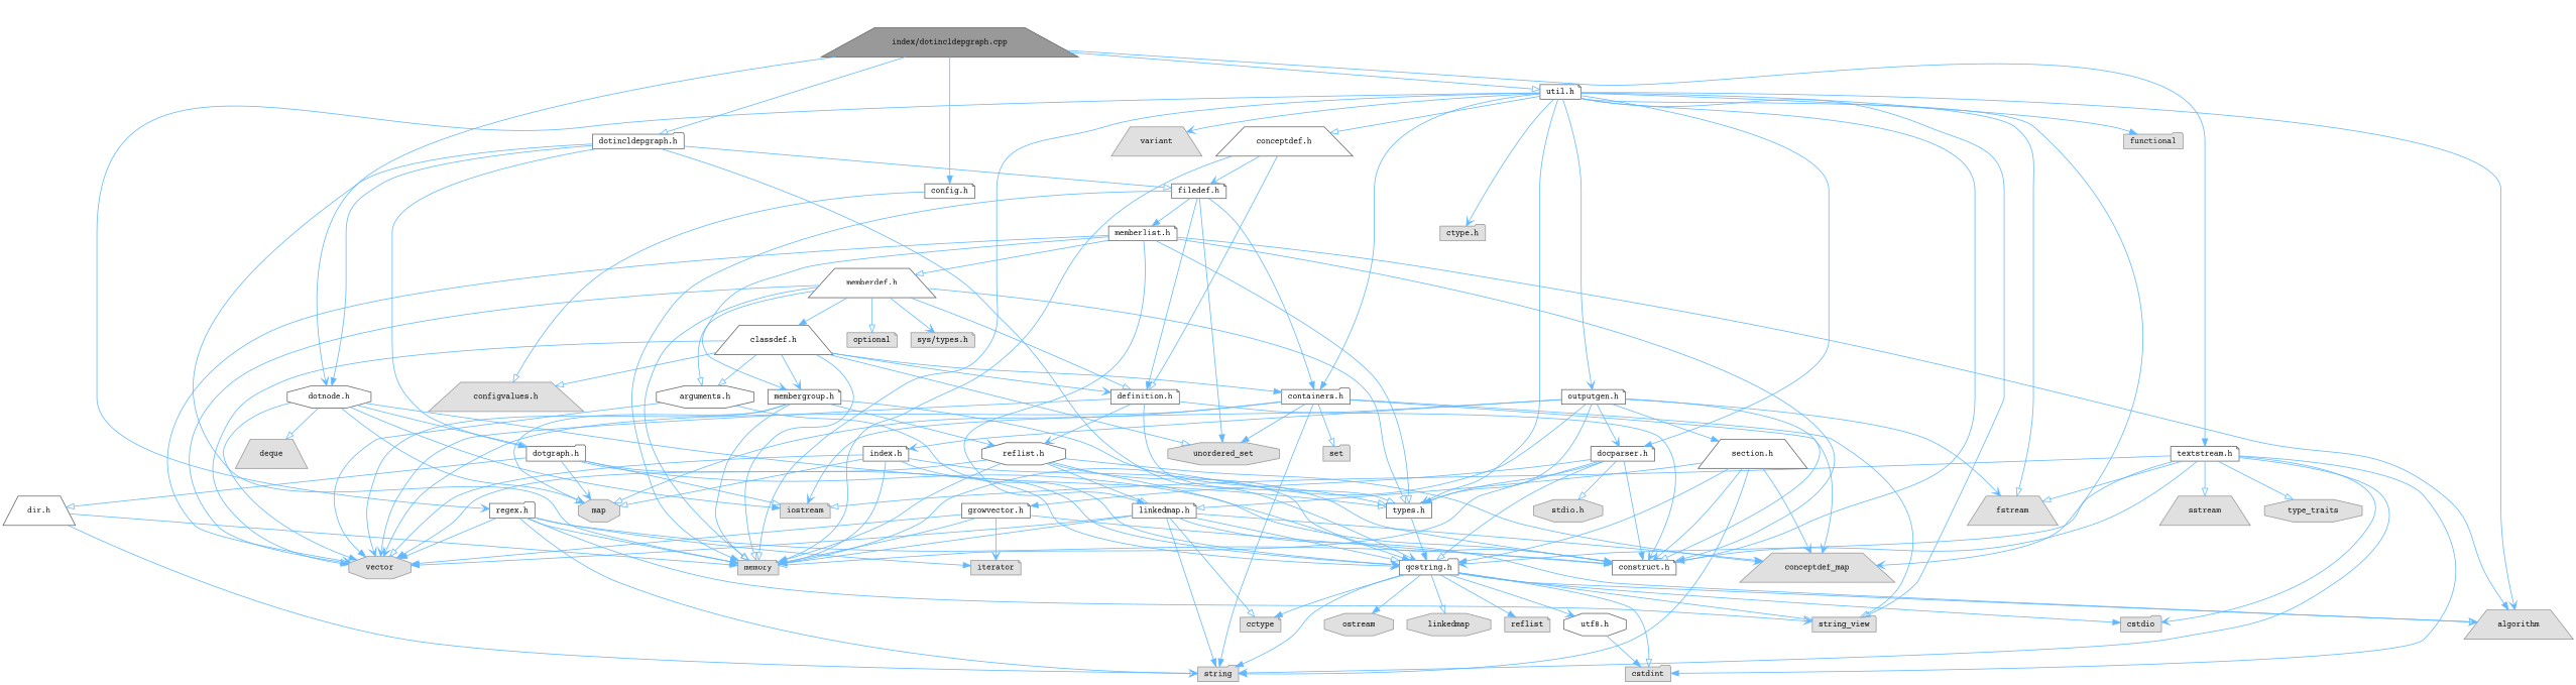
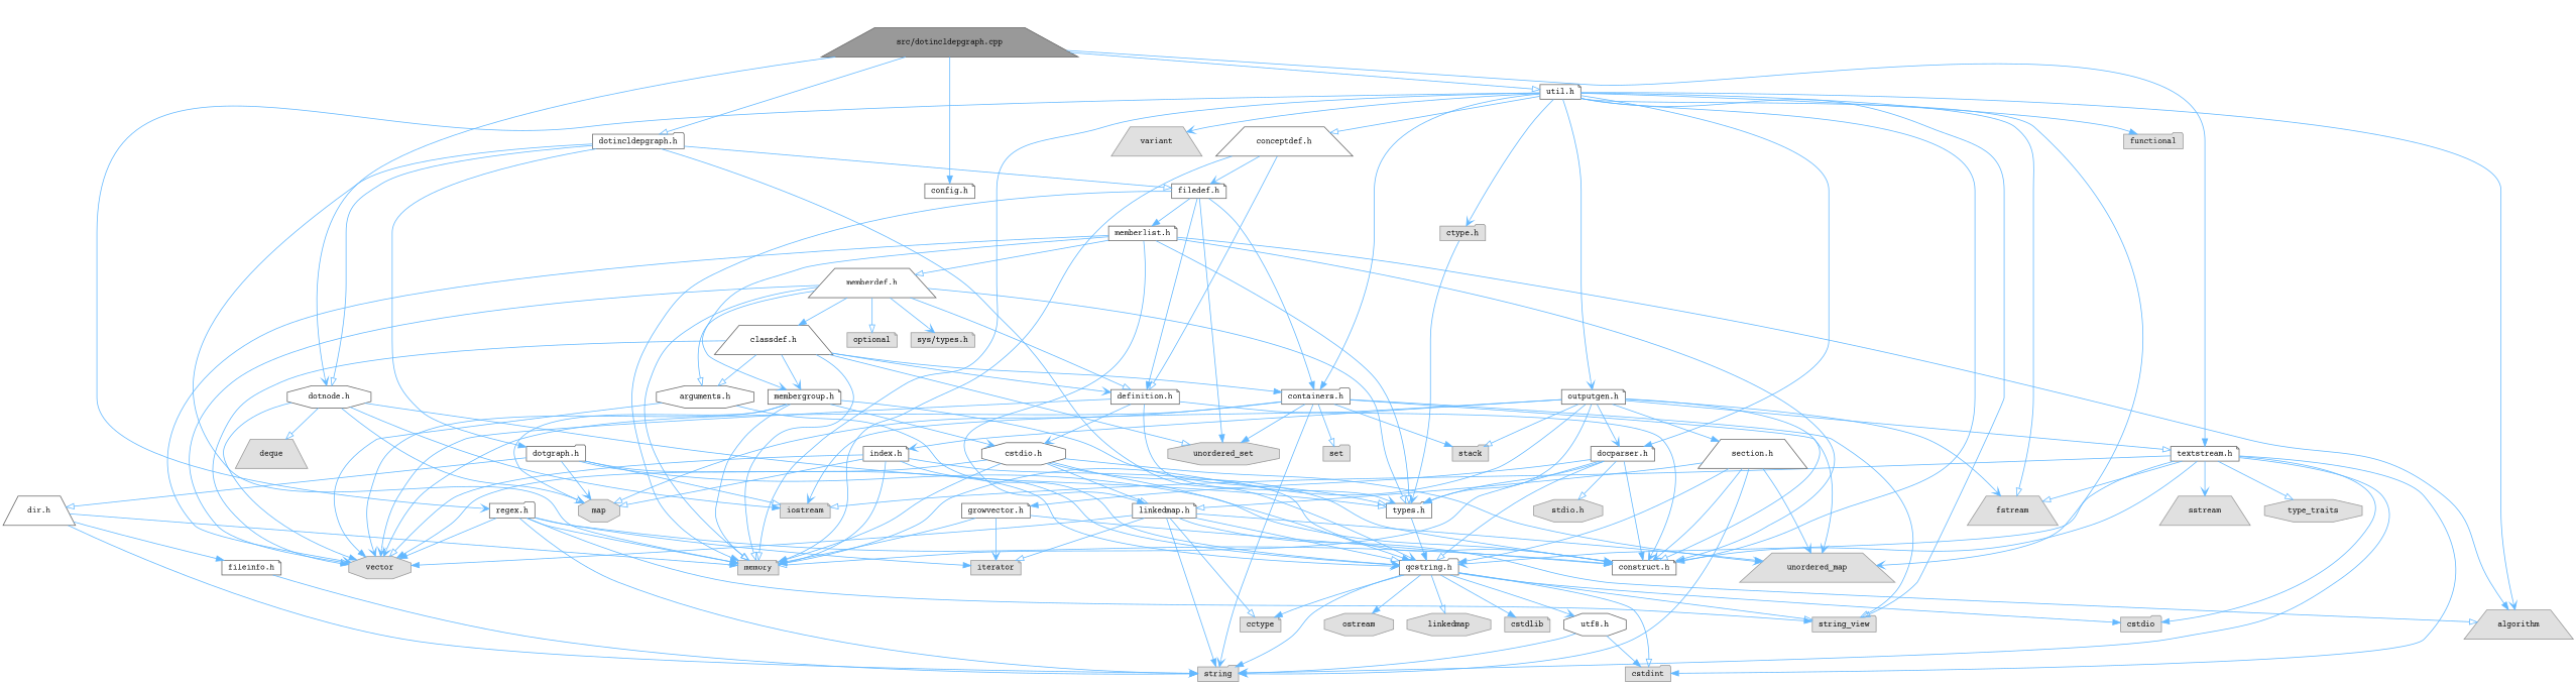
  digraph {
    fontname="Courier Prime"
    node [color=grey40 fillcolor=white fontname="Courier Prime" fontsize=10 shape=note style=filled]
    edge [arrowhead=onormal color=steelblue1 fontname="Courier Prime" fontsize=10 labelfontname=Helvetica labelfontsize=10 style=solid]
-   n1 [color=gray40 fillcolor=grey60 fontcolor=black height=0.2 label="index/dotincldepgraph.cpp" shape=trapezium width=0.4]
+   n1 [color=gray40 fillcolor=grey60 fontcolor=black height=0.2 label="src/dotincldepgraph.cpp" shape=trapezium width=0.4]
    n2 [height=0.2 label="dotincldepgraph.h" shape=folder width=0.4]
    n3 [height=0.2 label="dotnode.h" shape=octagon width=0.4]
    n4 [height=0.2 label="util.h" width=0.4]
    n5 [height=0.2 label="textstream.h" width=0.4]
    n6 [height=0.2 label="config.h" width=0.4]
    n7 [color=grey60 fillcolor="#E0E0E0" height=0.2 label=memory width=0.4]
    n8 [height=0.2 label="qcstring.h" shape=folder width=0.4]
    n9 [height=0.2 label="filedef.h" width=0.4]
    n10 [height=0.2 label="dotgraph.h" shape=folder width=0.4]
    n11 [color=grey60 fillcolor="#E0E0E0" height=0.2 label=vector shape=octagon width=0.4]
    n12 [height=0.2 label="types.h" shape=folder width=0.4]
    n13 [color=grey60 fillcolor="#E0E0E0" height=0.2 label=map shape=octagon width=0.4]
    n14 [color=grey60 fillcolor="#E0E0E0" height=0.2 label=deque shape=trapezium width=0.4]
    n15 [color=grey60 fillcolor="#E0E0E0" height=0.2 label=iostream width=0.4]
    n16 [color=grey60 fillcolor="#E0E0E0" height=0.2 label=string_view shape=folder width=0.4]
    n17 [color=grey60 fillcolor="#E0E0E0" height=0.2 label=algorithm shape=trapezium width=0.4]
    n18 [height=0.2 label="containers.h" shape=folder width=0.4]
    n19 [height=0.2 label="construct.h" width=0.4]
-   n20 [color=grey60 fillcolor="#E0E0E0" height=0.2 label=conceptdef_map shape=trapezium width=0.4]
+   n20 [color=grey60 fillcolor="#E0E0E0" height=0.2 label=unordered_map shape=trapezium width=0.4]
    n21 [color=grey60 fillcolor="#E0E0E0" height=0.2 label=functional shape=folder width=0.4]
    n22 [color=grey60 fillcolor="#E0E0E0" height=0.2 label=fstream shape=trapezium width=0.4]
    n23 [color=grey60 fillcolor="#E0E0E0" height=0.2 label=variant shape=trapezium width=0.4]
    n24 [color=grey60 fillcolor="#E0E0E0" height=0.2 label="ctype.h" shape=folder width=0.4]
    n25 [height=0.2 label="docparser.h" width=0.4]
    n26 [height=0.2 label="outputgen.h" width=0.4]
    n27 [height=0.2 label="regex.h" shape=folder width=0.4]
    n28 [height=0.2 label="conceptdef.h" shape=trapezium width=0.4]
    n29 [color=grey60 fillcolor="#E0E0E0" height=0.2 label=string shape=folder width=0.4]
    n30 [color=grey60 fillcolor="#E0E0E0" height=0.2 label=cstdio shape=folder width=0.4]
    n31 [color=grey60 fillcolor="#E0E0E0" height=0.2 label=cstdint shape=folder width=0.4]
    n32 [color=grey60 fillcolor="#E0E0E0" height=0.2 label=sstream shape=trapezium width=0.4]
    n33 [color=grey60 fillcolor="#E0E0E0" height=0.2 label=type_traits shape=octagon width=0.4]
-   n34 [color=grey60 fillcolor="#E0E0E0" height=0.2 label="configvalues.h" shape=trapezium width=0.4]
    n35 [color=grey60 fillcolor="#E0E0E0" height=0.2 label=cctype width=0.4]
    n36 [color=grey60 fillcolor="#E0E0E0" height=0.2 label=linkedmap shape=octagon width=0.4]
-   n37 [color=grey60 fillcolor="#E0E0E0" height=0.2 label=reflist width=0.4]
+   n37 [color=grey60 fillcolor="#E0E0E0" height=0.2 label=cstdlib width=0.4]
    n38 [color=grey60 fillcolor="#E0E0E0" height=0.2 label=ostream shape=octagon width=0.4]
    n39 [height=0.2 label="utf8.h" shape=octagon width=0.4]
    n40 [color=grey60 fillcolor="#E0E0E0" height=0.2 label=unordered_set shape=octagon width=0.4]
    n41 [height=0.2 label="definition.h" width=0.4]
    n42 [height=0.2 label="memberlist.h" width=0.4]
    n43 [height=0.2 label="dir.h" shape=trapezium width=0.4]
-   n44 [height=0.2 label="reflist.h" shape=octagon width=0.4]
+   n44 [height=0.2 label="cstdio.h" shape=octagon width=0.4]
    n45 [height=0.2 label="linkedmap.h" width=0.4]
    n46 [height=0.2 label="memberdef.h" shape=trapezium width=0.4]
    n47 [height=0.2 label="membergroup.h" width=0.4]
    n48 [color=grey60 fillcolor="#E0E0E0" height=0.2 label=set shape=folder width=0.4]
+   n49 [color=grey60 fillcolor="#E0E0E0" height=0.2 label=stack shape=folder width=0.4]
    n50 [color=grey60 fillcolor="#E0E0E0" height=0.2 label=optional width=0.4]
    n51 [color=grey60 fillcolor="#E0E0E0" height=0.2 label="sys/types.h" width=0.4]
    n52 [height=0.2 label="arguments.h" shape=octagon width=0.4]
    n53 [height=0.2 label="classdef.h" shape=trapezium width=0.4]
+   n54 [height=0.2 label="fileinfo.h" width=0.4]
    n55 [color=grey60 fillcolor="#E0E0E0" height=0.2 label="stdio.h" shape=octagon width=0.4]
    n56 [height=0.2 label="growvector.h" width=0.4]
    n57 [height=0.2 label="index.h" width=0.4]
    n58 [height=0.2 label="section.h" shape=trapezium width=0.4]
    n59 [color=grey60 fillcolor="#E0E0E0" height=0.2 label=iterator width=0.4]
    n1 -> n2
    n1 -> n3 [arrowhead=vee]
    n1 -> n4
    n1 -> n5 [arrowhead=normal]
    n1 -> n6 [arrowhead=normal]
-   n2 -> n3 [arrowhead=normal]
+   n2 -> n3
    n2 -> n7 [arrowhead=vee]
    n2 -> n8 [arrowhead=vee]
    n2 -> n9
    n2 -> n10 [arrowhead=normal]
-   n3 -> n10
    n3 -> n11 [arrowhead=normal]
    n3 -> n12
    n3 -> n13
    n3 -> n14
    n3 -> n15 [arrowhead=normal]
    n4 -> n7
-   n4 -> n12 [arrowhead=vee]
+   n24 -> n12 [arrowhead=vee]
    n4 -> n16
    n4 -> n17 [arrowhead=vee]
    n4 -> n18 [arrowhead=normal]
    n4 -> n19
    n4 -> n20 [arrowhead=vee]
    n4 -> n21 [arrowhead=normal]
    n4 -> n22
    n4 -> n23 [arrowhead=vee]
    n4 -> n24 [arrowhead=vee]
    n4 -> n25 [arrowhead=normal]
    n4 -> n26 [arrowhead=vee]
    n4 -> n27 [arrowhead=vee]
    n4 -> n28
    n5 -> n8 [arrowhead=vee]
    n5 -> n15
    n5 -> n19 [arrowhead=normal]
    n5 -> n22
    n5 -> n29 [arrowhead=vee]
-   n5 -> n30 [arrowhead=vee]
+   n5 -> n30 [arrowhead=normal]
    n5 -> n31 [arrowhead=normal]
-   n5 -> n32
+   n5 -> n32 [arrowhead=vee]
    n5 -> n33
-   n6 -> n34
    n8 -> n16
-   n8 -> n17 [arrowhead=vee]
    n8 -> n29 [arrowhead=normal]
    n8 -> n30 [arrowhead=normal]
    n8 -> n31
    n8 -> n35 [arrowhead=normal]
    n8 -> n36
    n8 -> n37 [arrowhead=normal]
    n8 -> n38 [arrowhead=normal]
    n8 -> n39 [arrowhead=vee]
    n9 -> n7 [arrowhead=normal]
    n9 -> n18 [arrowhead=normal]
    n9 -> n40 [arrowhead=normal]
    n9 -> n41 [arrowhead=normal]
    n9 -> n42 [arrowhead=normal]
    n10 -> n8 [arrowhead=vee]
    n10 -> n13 [arrowhead=vee]
    n10 -> n15
    n10 -> n19
    n10 -> n43
    n12 -> n8 [arrowhead=normal]
    n18 -> n11 [arrowhead=vee]
    n18 -> n13
    n18 -> n16
    n18 -> n20 [arrowhead=vee]
-   n18 -> n29 [arrowhead=normal]
+   n18 -> n29 [arrowhead=vee]
    n18 -> n40 [arrowhead=normal]
    n18 -> n48
+   n18 -> n49 [arrowhead=normal]
    n25 -> n7
    n25 -> n8
    n25 -> n12 [arrowhead=normal]
    n25 -> n19 [arrowhead=normal]
    n25 -> n55
    n25 -> n56 [arrowhead=normal]
+   n26 -> n5
    n26 -> n7 [arrowhead=normal]
    n26 -> n12 [arrowhead=normal]
    n26 -> n15 [arrowhead=vee]
    n26 -> n19
    n26 -> n22 [arrowhead=vee]
    n26 -> n25 [arrowhead=vee]
+   n26 -> n49
    n26 -> n57 [arrowhead=vee]
    n26 -> n58 [arrowhead=normal]
    n27 -> n7 [arrowhead=normal]
    n27 -> n11 [arrowhead=normal]
-   n27 -> n16 [arrowhead=vee]
+   n27 -> n16 [arrowhead=normal]
    n27 -> n19 [arrowhead=normal]
    n27 -> n29
    n27 -> n59 [arrowhead=normal]
    n28 -> n7
    n28 -> n9 [arrowhead=vee]
    n28 -> n41
+   n39 -> n29 [arrowhead=vee]
    n39 -> n31 [arrowhead=normal]
    n41 -> n11 [arrowhead=vee]
-   n41 -> n12
+   n41 -> n12 [arrowhead=vee]
    n41 -> n19 [arrowhead=vee]
    n41 -> n44 [arrowhead=vee]
    n42 -> n11 [arrowhead=vee]
    n42 -> n12
    n42 -> n17 [arrowhead=normal]
    n42 -> n19
    n42 -> n45 [arrowhead=normal]
    n42 -> n46
    n42 -> n47 [arrowhead=vee]
    n43 -> n7 [arrowhead=normal]
    n43 -> n29 [arrowhead=vee]
+   n43 -> n54 [arrowhead=normal]
    n44 -> n7 [arrowhead=normal]
    n44 -> n8 [arrowhead=normal]
    n44 -> n11 [arrowhead=normal]
    n44 -> n19 [arrowhead=vee]
    n44 -> n20 [arrowhead=vee]
    n44 -> n45
-   n45 -> n7
+   n45 -> n59
    n45 -> n8
    n45 -> n11 [arrowhead=normal]
    n45 -> n17
    n45 -> n20 [arrowhead=normal]
    n45 -> n29 [arrowhead=normal]
    n45 -> n35
    n46 -> n7
    n46 -> n11
    n46 -> n12
    n46 -> n41
    n46 -> n50
    n46 -> n51 [arrowhead=vee]
    n46 -> n52
    n46 -> n53 [arrowhead=normal]
    n47 -> n7
    n47 -> n11 [arrowhead=vee]
    n47 -> n12
    n47 -> n13 [arrowhead=vee]
    n47 -> n44 [arrowhead=vee]
    n52 -> n8 [arrowhead=vee]
    n52 -> n11 [arrowhead=normal]
    n53 -> n7
    n53 -> n11 [arrowhead=normal]
    n53 -> n18 [arrowhead=normal]
-   n53 -> n34
    n53 -> n40
    n53 -> n41 [arrowhead=vee]
    n53 -> n47 [arrowhead=vee]
    n53 -> n52
+   n54 -> n29 [arrowhead=normal]
    n56 -> n7 [arrowhead=normal]
-   n56 -> n11 [arrowhead=normal]
    n56 -> n19 [arrowhead=normal]
    n56 -> n59 [arrowhead=vee]
    n57 -> n7 [arrowhead=normal]
    n57 -> n8 [arrowhead=vee]
    n57 -> n11
    n57 -> n13
    n57 -> n19 [arrowhead=normal]
    n58 -> n8 [arrowhead=normal]
    n58 -> n19 [arrowhead=vee]
    n58 -> n20 [arrowhead=vee]
    n58 -> n29 [arrowhead=normal]
    n58 -> n45
  }
